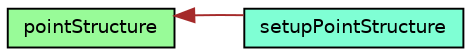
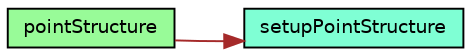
  digraph {
    rankdir=RL
    node [color=black fontname=Helvetica fontsize=10 shape=record style=filled]
    n1 [fillcolor=aquamarine fontcolor=black height=0.2 label=setupPointStructure width=0.4]
    n2 [fillcolor=palegreen height=0.2 label=pointStructure width=0.4]
-   n2 -> n1 [color=brown dir=back fontname=Helvetica fontsize=10 labelfontname=Helvetica labelfontsize=10 style=solid]
+   n1 -> n2 [color=brown dir=back fontname=Helvetica fontsize=10 labelfontname=Helvetica labelfontsize=10 style=solid]
  }
